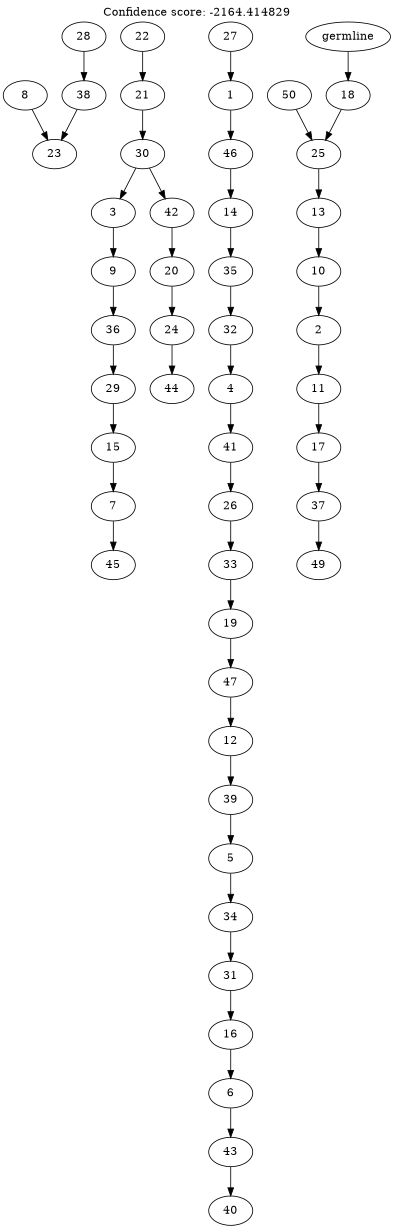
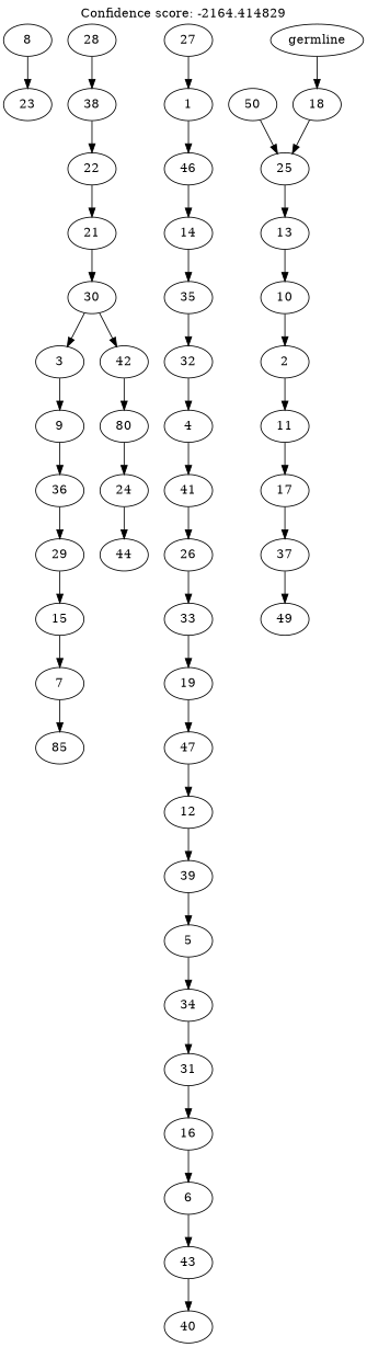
  digraph {
    label="Confidence score: -2164.414829"
    labelloc=t
    n1 [label=8]
    n2 [label=23]
    n3 [label=7]
-   n4 [label=45]
+   n4 [label=85]
    n5 [label=15]
    n6 [label=29]
    n7 [label=36]
    n8 [label=9]
    n9 [label=3]
    n10 [label=24]
    n11 [label=44]
-   n12 [label=20]
+   n12 [label=80]
    n13 [label=42]
    n14 [label=30]
    n15 [label=21]
    n16 [label=22]
    n17 [label=38]
    n18 [label=28]
    n19 [label=43]
    n20 [label=40]
    n21 [label=6]
    n22 [label=16]
    n23 [label=31]
    n24 [label=34]
    n25 [label=5]
    n26 [label=39]
    n27 [label=12]
    n28 [label=47]
    n29 [label=19]
    n30 [label=33]
    n31 [label=26]
    n32 [label=41]
    n33 [label=4]
    n34 [label=32]
    n35 [label=35]
    n36 [label=14]
    n37 [label=46]
    n38 [label=1]
    n39 [label=27]
    n40 [label=49]
    n41 [label=37]
    n42 [label=17]
    n43 [label=11]
    n44 [label=2]
    n45 [label=10]
    n46 [label=13]
    n47 [label=25]
    n48 [label=50]
    n49 [label=18]
    n50 [label=germline]
    n1 -> n2
    n3 -> n4
    n5 -> n3
    n6 -> n5
    n7 -> n6
    n8 -> n7
    n9 -> n8
    n10 -> n11
    n12 -> n10
    n13 -> n12
    n14 -> n9
    n14 -> n13
    n15 -> n14
    n16 -> n15
-   n17 -> n2
+   n17 -> n16
    n18 -> n17
    n19 -> n20
    n21 -> n19
    n22 -> n21
    n23 -> n22
    n24 -> n23
    n25 -> n24
    n26 -> n25
    n27 -> n26
    n28 -> n27
    n29 -> n28
    n30 -> n29
    n31 -> n30
    n32 -> n31
    n33 -> n32
    n34 -> n33
    n35 -> n34
    n36 -> n35
    n37 -> n36
    n38 -> n37
    n39 -> n38
    n41 -> n40
    n42 -> n41
    n43 -> n42
    n44 -> n43
    n45 -> n44
    n46 -> n45
    n47 -> n46
    n48 -> n47
    n49 -> n47
    n50 -> n49
  }
